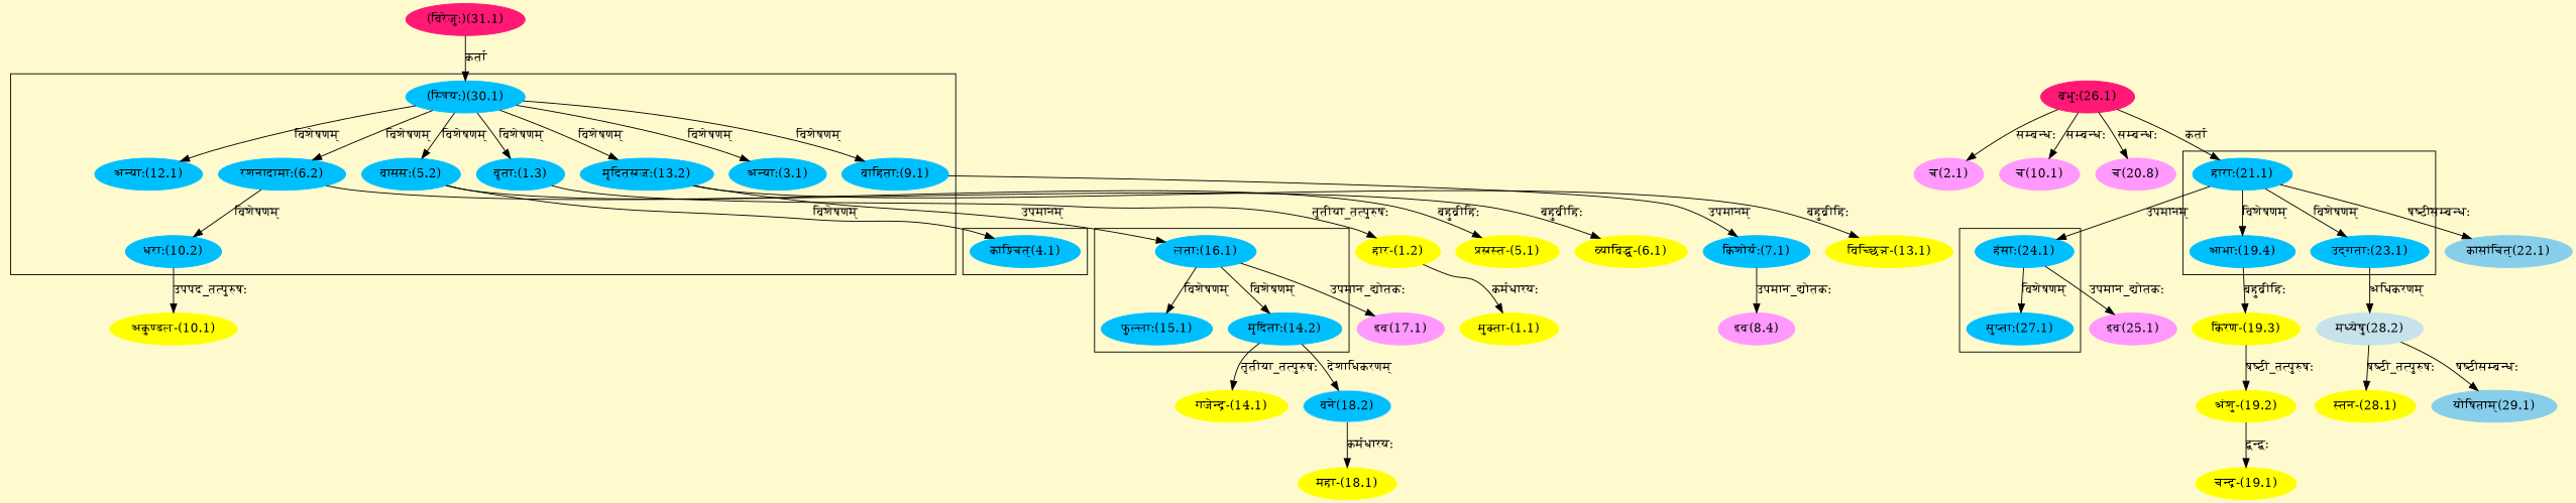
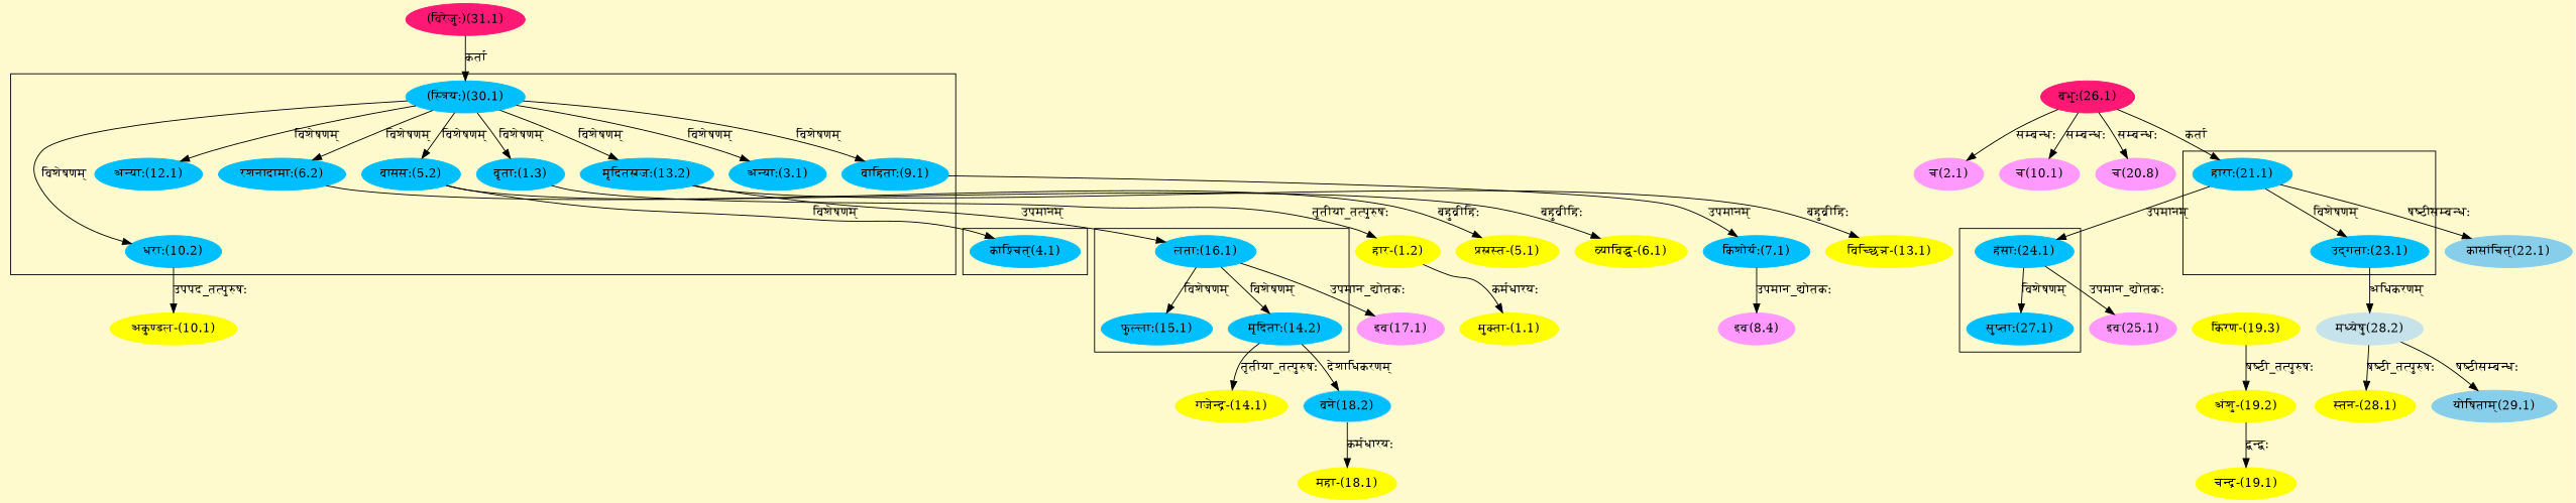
  digraph {
    bgcolor=lemonchiffon1
    compound=true
    rankdir=BT
    node [color="#00BFFF" style=filled]
    edge [dir=back]
    n1 [label="वृताः(1.3)"]
    n2 [label="(स्त्रियः)(30.1)"]
    n3 [label="अन्याः(3.1)"]
    n4 [label="वाससः(5.2)"]
    n5 [label="रशनादामाः(6.2)"]
    n6 [label="वाहिताः(9.1)"]
    n7 [label="धराः(10.2)"]
    n8 [label="अन्याः(12.1)"]
    n9 [label="मृदितस्रजः(13.2)"]
    n10 [label="काश्चित्(4.1)"]
    n11 [label="मृदिताः(14.2)"]
    n12 [label="लताः(16.1)"]
    n13 [label="फुल्लाः(15.1)"]
-   n14 [label="आभाः(19.4)"]
    n15 [label="हाराः(21.1)"]
    n16 [label="उद्गताः(23.1)"]
    n17 [label="सुप्ताः(27.1)"]
    n18 [label="हंसाः(24.1)"]
    n19 [color="#FF1975" label="(विरेजुः)(31.1)"]
    n20 [color="#FF1975" label="बभुः(26.1)"]
    n21 [color="#FFFF00" label="मुक्ता-(1.1)"]
    n22 [color="#FFFF00" label="हार-(1.2)"]
    n23 [color="#FF99FF" label="च(2.1)"]
    n24 [color="#FFFF00" label="प्रस्रस्त-(5.1)"]
    n25 [color="#FFFF00" label="व्याविद्ध-(6.1)"]
    n26 [label="किशोर्यः(7.1)"]
    n27 [color="#FF99FF" label="इव(8.4)"]
    n28 [color="#FFFF00" label="अकुण्डल-(10.1)"]
    n29 [color="#FF99FF" label="च(10.1)"]
    n30 [color="#FFFF00" label="विच्छिन्न-(13.1)"]
    n31 [color="#FFFF00" label="गजेन्द्र-(14.1)"]
    n32 [color="#FF99FF" label="इव(17.1)"]
    n33 [color="#FFFF00" label="महा-(18.1)"]
    n34 [color="#C6E2EB" fillcolor="#00BFFF" label="वने(18.2)"]
    n35 [color="#FFFF00" label="चन्द्र-(19.1)"]
    n36 [color="#FFFF00" label="अंशु-(19.2)"]
    n37 [color="#FFFF00" label="किरण-(19.3)"]
    n38 [color="#FF99FF" label="च(20.8)"]
    n39 [color="#87CEEB" label="कासांचित्(22.1)"]
    n40 [color="#FF99FF" label="इव(25.1)"]
    n41 [color="#FFFF00" label="स्तन-(28.1)"]
    n42 [color="#C6E2EB" label="मध्येषु(28.2)"]
    n43 [color="#87CEEB" label="योषिताम्(29.1)"]
    subgraph cluster_1 {
      n1
      n2
      n3
      n4
      n5
      n6
      n7
      n8
      n9
    }
    subgraph cluster_2 {
      n10
    }
    subgraph cluster_3 {
      n11
      n12
      n13
    }
    subgraph cluster_4 {
-     n14
      n15
      n16
    }
    subgraph cluster_5 {
      n17
      n18
    }
    n1 -> n2 [label="विशेषणम्"]
    n2 -> n19 [label="कर्ता"]
    n3 -> n2 [label="विशेषणम्"]
    n4 -> n2 [label="विशेषणम्"]
    n5 -> n2 [label="विशेषणम्"]
    n6 -> n2 [label="विशेषणम्"]
-   n7 -> n5 [label="विशेषणम्"]
+   n7 -> n2 [label="विशेषणम्"]
    n8 -> n2 [label="विशेषणम्"]
    n9 -> n2 [label="विशेषणम्"]
    n10 -> n4 [label="विशेषणम्"]
    n11 -> n12 [label="विशेषणम्"]
    n12 -> n9 [label="उपमानम्"]
    n13 -> n12 [label="विशेषणम्"]
-   n14 -> n15 [label="विशेषणम्"]
    n15 -> n20 [label="कर्ता"]
    n16 -> n15 [label="विशेषणम्"]
    n17 -> n18 [label="विशेषणम्"]
    n18 -> n15 [label="उपमानम्"]
    n21 -> n22 [label="कर्मधारयः"]
    n22 -> n1 [label="तृतीया_तत्पुरुषः"]
    n23 -> n20 [label="सम्बन्धः"]
    n24 -> n4 [label="बहुव्रीहिः"]
    n25 -> n5 [label="बहुव्रीहिः"]
    n26 -> n6 [label="उपमानम्"]
    n27 -> n26 [label="उपमान_द्योतकः"]
    n28 -> n7 [label="उपपद_तत्पुरुषः"]
    n29 -> n20 [label="सम्बन्धः"]
    n30 -> n9 [label="बहुव्रीहिः"]
    n31 -> n11 [label="तृतीया_तत्पुरुषः"]
    n32 -> n12 [label="उपमान_द्योतकः"]
    n33 -> n34 [label="कर्मधारयः"]
    n34 -> n11 [label="देशाधिकरणम्"]
    n35 -> n36 [label="द्वन्द्वः"]
    n36 -> n37 [label="षष्ठी_तत्पुरुषः"]
-   n37 -> n14 [label="बहुव्रीहिः"]
    n38 -> n20 [label="सम्बन्धः"]
    n39 -> n15 [label="षष्ठीसम्बन्धः"]
    n40 -> n18 [label="उपमान_द्योतकः"]
    n41 -> n42 [label="षष्ठी_तत्पुरुषः"]
    n42 -> n16 [label="अधिकरणम्"]
    n43 -> n42 [label="षष्ठीसम्बन्धः"]
  }
